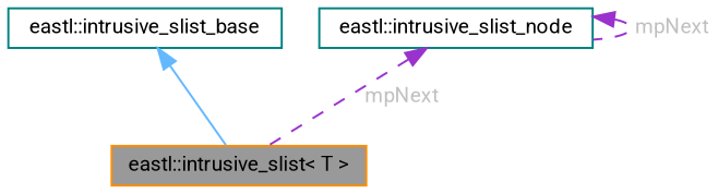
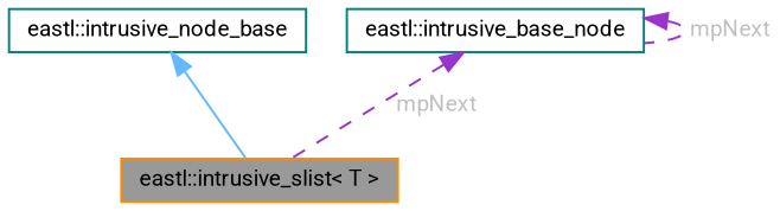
  digraph {
    fontname=Roboto
    node [color=teal fillcolor=white fontname=Roboto fontsize=10 shape=box style=filled]
    edge [color=darkorchid3 dir=back fontname=Roboto fontsize=10 labelfontname=Helvetica labelfontsize=10 style=dashed fontcolor=grey]
    n1 [color=darkorange fillcolor=grey60 fontcolor=black height=0.2 label="eastl::intrusive_slist\< T \>" width=0.4]
-   n2 [height=0.2 label="eastl::intrusive_slist_base" width=0.4]
-   n3 [height=0.2 label="eastl::intrusive_slist_node" width=0.4]
+   n2 [height=0.2 label="eastl::intrusive_node_base" width=0.4]
+   n3 [height=0.2 label="eastl::intrusive_base_node" width=0.4]
    n2 -> n1 [color=steelblue1 style=solid fontcolor=""]
    n3 -> n1 [label=" mpNext"]
    n3 -> n3 [label=" mpNext"]
  }
